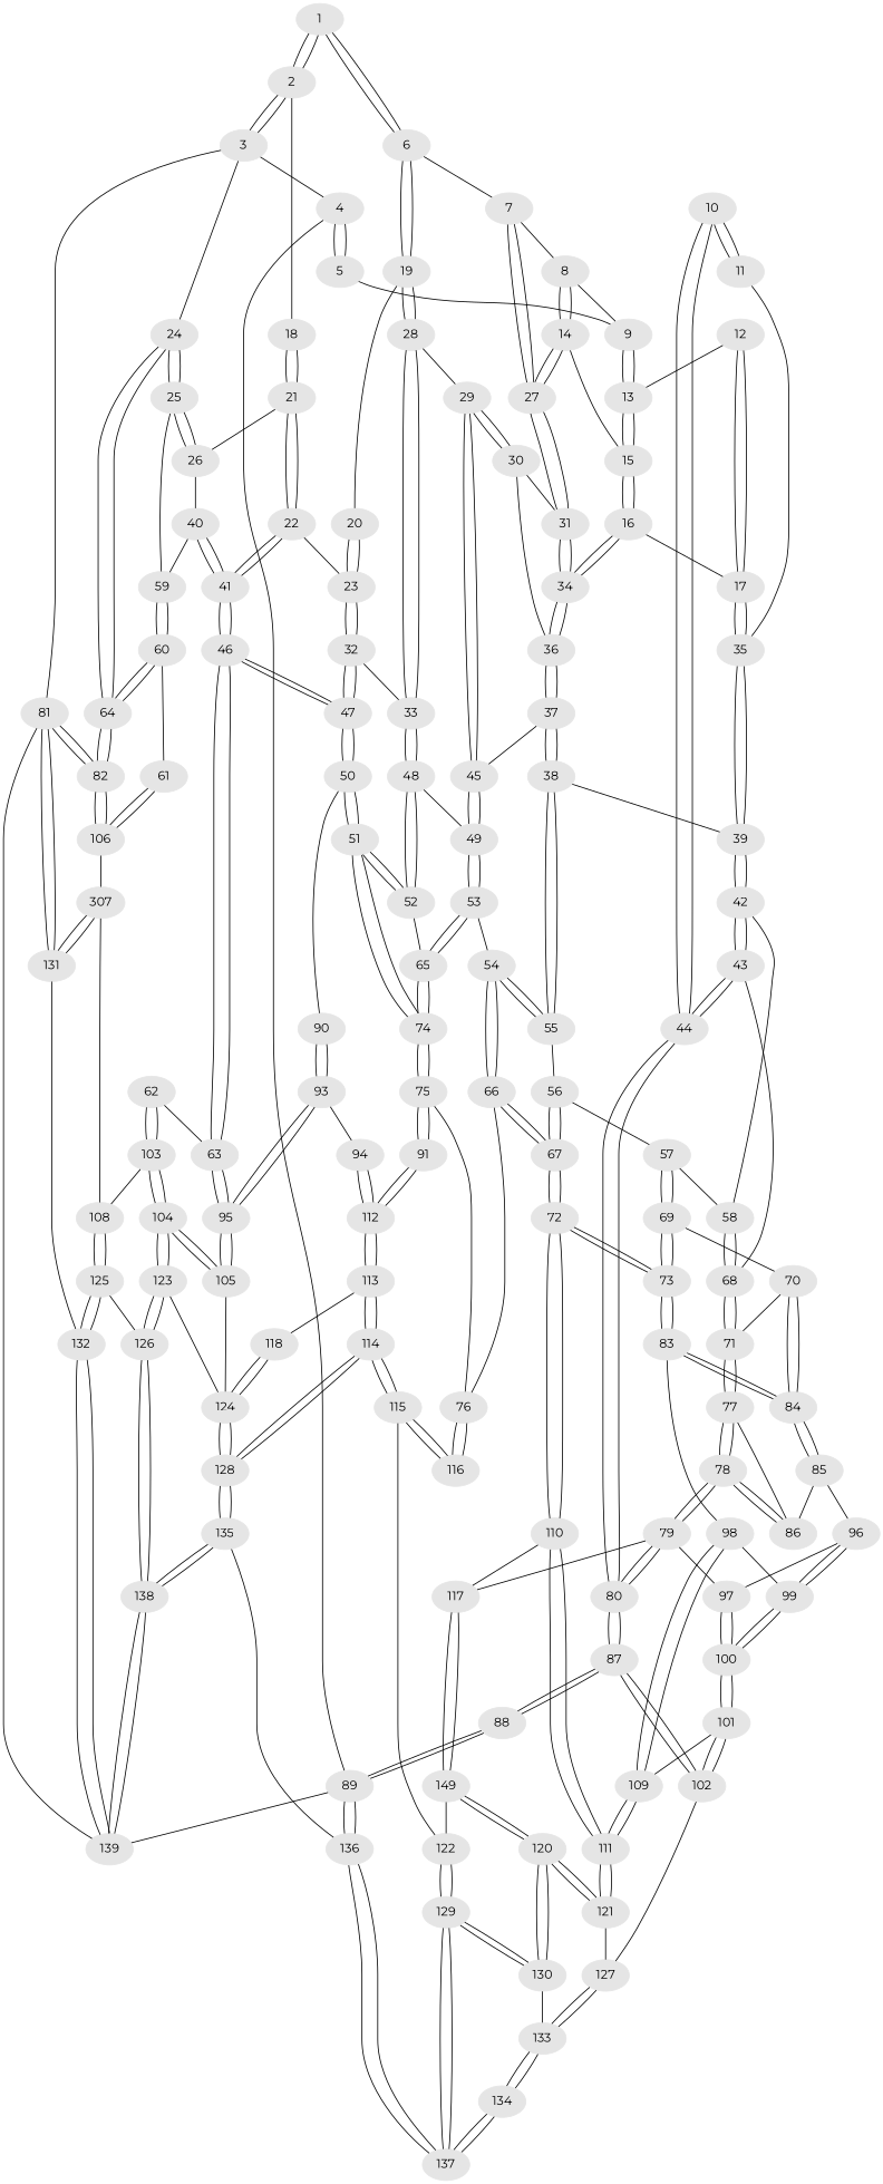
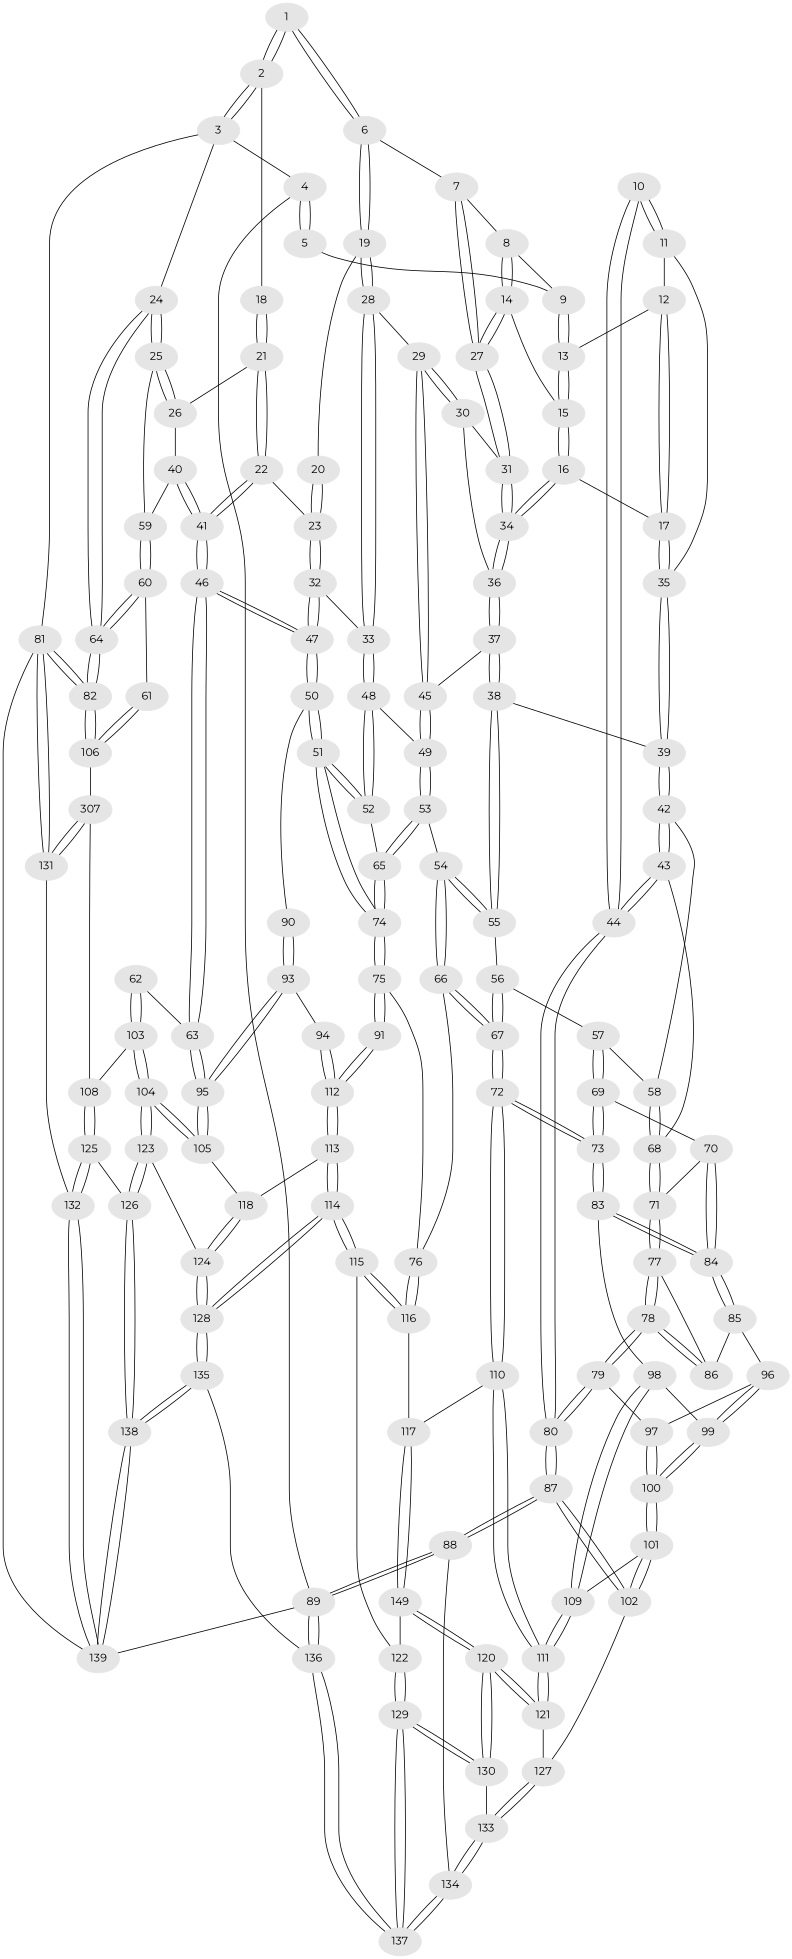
  graph {
    fontname=Montserrat
    node [color=gray90 fontname=Montserrat style=filled]
    edge [fontname=Montserrat]
    1
    2
    6
    3
    18
    7
    19
    4
    24
    81
    21
    5
    89
    25
    64
    82
    131
    139
    9
    10
    11
    44
    136
    13
    8
    27
    20
    28
    14
    31
    15
    12
    35
    80
    17
    39
    16
    34
    36
    22
    26
    23
    29
    33
    32
    41
    40
    46
    47
    59
    60
    30
    45
    48
    49
    37
    50
    52
    42
    38
    55
    56
    43
    58
    63
    68
    71
    87
    53
    95
    51
    90
    65
    54
    74
    93
    75
    66
    67
    76
    57
    69
    72
    70
    73
    61
    106
    62
    103
    n90 [label=307]
    104
    108
    105
    116
    110
    77
    84
    83
    85
    78
    86
    111
    117
    98
    91
    112
    79
    97
    100
    88
    102
    132
    99
    109
    96
    134
    127
    137
    94
    113
    118
    101
    133
    123
    125
    124
    126
    121
    n129 [label=149]
    114
    115
    128
    122
    135
    129
    120
    130
    138
    1 -- 2
    1 -- 2
    1 -- 6
    1 -- 6
    2 -- 3
    2 -- 3
    2 -- 18
    6 -- 7
    6 -- 19
    6 -- 19
    3 -- 4
    3 -- 24
    3 -- 81
    18 -- 21
    18 -- 21
    7 -- 8
    7 -- 27
    7 -- 27
    19 -- 20
    19 -- 28
    19 -- 28
    4 -- 5
    4 -- 5
    4 -- 89
    24 -- 25
    24 -- 25
    24 -- 64
    24 -- 64
    81 -- 82
    81 -- 82
    81 -- 131
    81 -- 131
    81 -- 139
    21 -- 22
    21 -- 22
    21 -- 26
    5 -- 9
    89 -- 139
    89 -- 136
    89 -- 136
    25 -- 26
    25 -- 26
    25 -- 59
    64 -- 82
    64 -- 82
    82 -- 106
    82 -- 106
    131 -- 132
    9 -- 13
    9 -- 13
    10 -- 11
    10 -- 11
    10 -- 44
    10 -- 44
+   11 -- 12
    11 -- 35
    44 -- 80
    44 -- 80
    136 -- 137
    136 -- 137
    13 -- 15
    13 -- 15
    8 -- 9
    8 -- 14
    8 -- 14
    27 -- 31
    27 -- 31
    20 -- 23
    20 -- 23
    28 -- 29
    28 -- 33
    28 -- 33
    14 -- 27
    14 -- 27
    14 -- 15
    31 -- 34
    31 -- 34
    15 -- 16
    15 -- 16
    12 -- 13
    12 -- 17
    12 -- 17
    35 -- 39
    35 -- 39
    80 -- 87
    80 -- 87
    17 -- 35
    17 -- 35
    39 -- 42
    39 -- 42
    16 -- 17
    16 -- 34
    16 -- 34
    34 -- 36
    34 -- 36
    36 -- 37
    36 -- 37
    22 -- 23
    22 -- 41
    22 -- 41
    26 -- 40
    23 -- 32
    23 -- 32
    29 -- 30
    29 -- 30
    29 -- 45
    29 -- 45
    33 -- 48
    33 -- 48
    32 -- 33
    32 -- 47
    32 -- 47
    41 -- 46
    41 -- 46
    40 -- 41
    40 -- 41
    40 -- 59
    46 -- 47
    46 -- 47
    46 -- 63
    46 -- 63
    47 -- 50
    47 -- 50
    59 -- 60
    59 -- 60
    60 -- 64
    60 -- 64
    60 -- 61
    30 -- 31
    30 -- 36
    45 -- 49
    45 -- 49
    48 -- 49
    48 -- 52
    48 -- 52
    49 -- 53
    49 -- 53
    37 -- 45
    37 -- 38
    37 -- 38
    50 -- 51
    50 -- 51
    50 -- 90
    52 -- 65
    42 -- 43
    42 -- 43
    42 -- 58
    38 -- 39
    38 -- 55
    38 -- 55
    55 -- 56
    56 -- 67
    56 -- 67
    56 -- 57
    43 -- 44
    43 -- 44
    43 -- 68
    58 -- 68
    58 -- 68
    63 -- 95
    63 -- 95
    68 -- 71
    68 -- 71
    71 -- 77
    71 -- 77
    87 -- 88
    87 -- 88
    87 -- 102
    87 -- 102
    53 -- 65
    53 -- 65
    53 -- 54
    95 -- 105
    95 -- 105
    51 -- 52
    51 -- 52
    51 -- 74
    51 -- 74
    90 -- 93
    90 -- 93
    65 -- 74
    65 -- 74
    54 -- 55
    54 -- 55
    54 -- 66
    54 -- 66
    74 -- 75
    74 -- 75
    93 -- 95
    93 -- 95
    93 -- 94
    75 -- 76
    75 -- 91
    75 -- 91
    66 -- 67
    66 -- 67
    66 -- 76
    67 -- 72
    67 -- 72
    76 -- 116
    76 -- 116
    57 -- 58
    57 -- 69
    57 -- 69
    69 -- 70
    69 -- 73
    69 -- 73
    72 -- 73
    72 -- 73
    72 -- 110
    72 -- 110
    70 -- 71
    70 -- 84
    70 -- 84
    73 -- 83
    73 -- 83
    61 -- 106
    61 -- 106
    106 -- n90
    62 -- 63
    62 -- 103
    62 -- 103
    103 -- 104
    103 -- 104
    103 -- 108
    n90 -- 131
    n90 -- 131
    n90 -- 108
    104 -- 105
    104 -- 105
    104 -- 123
    104 -- 123
    108 -- 125
    108 -- 125
-   105 -- 124
-   79 -- 117
+   105 -- 118
+   116 -- 117
    110 -- 111
    110 -- 111
    110 -- 117
    77 -- 78
    77 -- 78
    77 -- 86
    84 -- 85
    84 -- 85
    83 -- 84
    83 -- 84
    83 -- 98
    85 -- 86
    85 -- 96
    78 -- 86
    78 -- 86
    78 -- 79
    78 -- 79
    111 -- 121
    111 -- 121
    117 -- n129
    117 -- n129
    98 -- 99
    98 -- 109
    98 -- 109
    91 -- 112
    91 -- 112
    112 -- 113
    112 -- 113
    79 -- 80
    79 -- 80
    79 -- 97
    97 -- 100
    97 -- 100
    100 -- 101
    100 -- 101
    88 -- 89
    88 -- 89
+   88 -- 134
    102 -- 127
    132 -- 139
    132 -- 139
    99 -- 100
    99 -- 100
    109 -- 111
    109 -- 111
    96 -- 97
    96 -- 99
    96 -- 99
    134 -- 137
    134 -- 137
    127 -- 133
    127 -- 133
    94 -- 112
    94 -- 112
    113 -- 118
    113 -- 114
    113 -- 114
    118 -- 124
    118 -- 124
    101 -- 102
    101 -- 102
    101 -- 109
    133 -- 134
    133 -- 134
    123 -- 124
    123 -- 126
    123 -- 126
    125 -- 132
    125 -- 132
    125 -- 126
    124 -- 128
    124 -- 128
    126 -- 138
    126 -- 138
    121 -- 127
    n129 -- 122
    n129 -- 120
    n129 -- 120
    114 -- 115
    114 -- 115
    114 -- 128
    114 -- 128
    115 -- 116
    115 -- 116
    115 -- 122
    128 -- 135
    128 -- 135
    122 -- 129
    122 -- 129
    135 -- 136
    135 -- 138
    135 -- 138
    129 -- 137
    129 -- 137
    129 -- 130
    129 -- 130
    120 -- 121
    120 -- 121
    120 -- 130
    120 -- 130
    130 -- 133
    138 -- 139
    138 -- 139
  }
